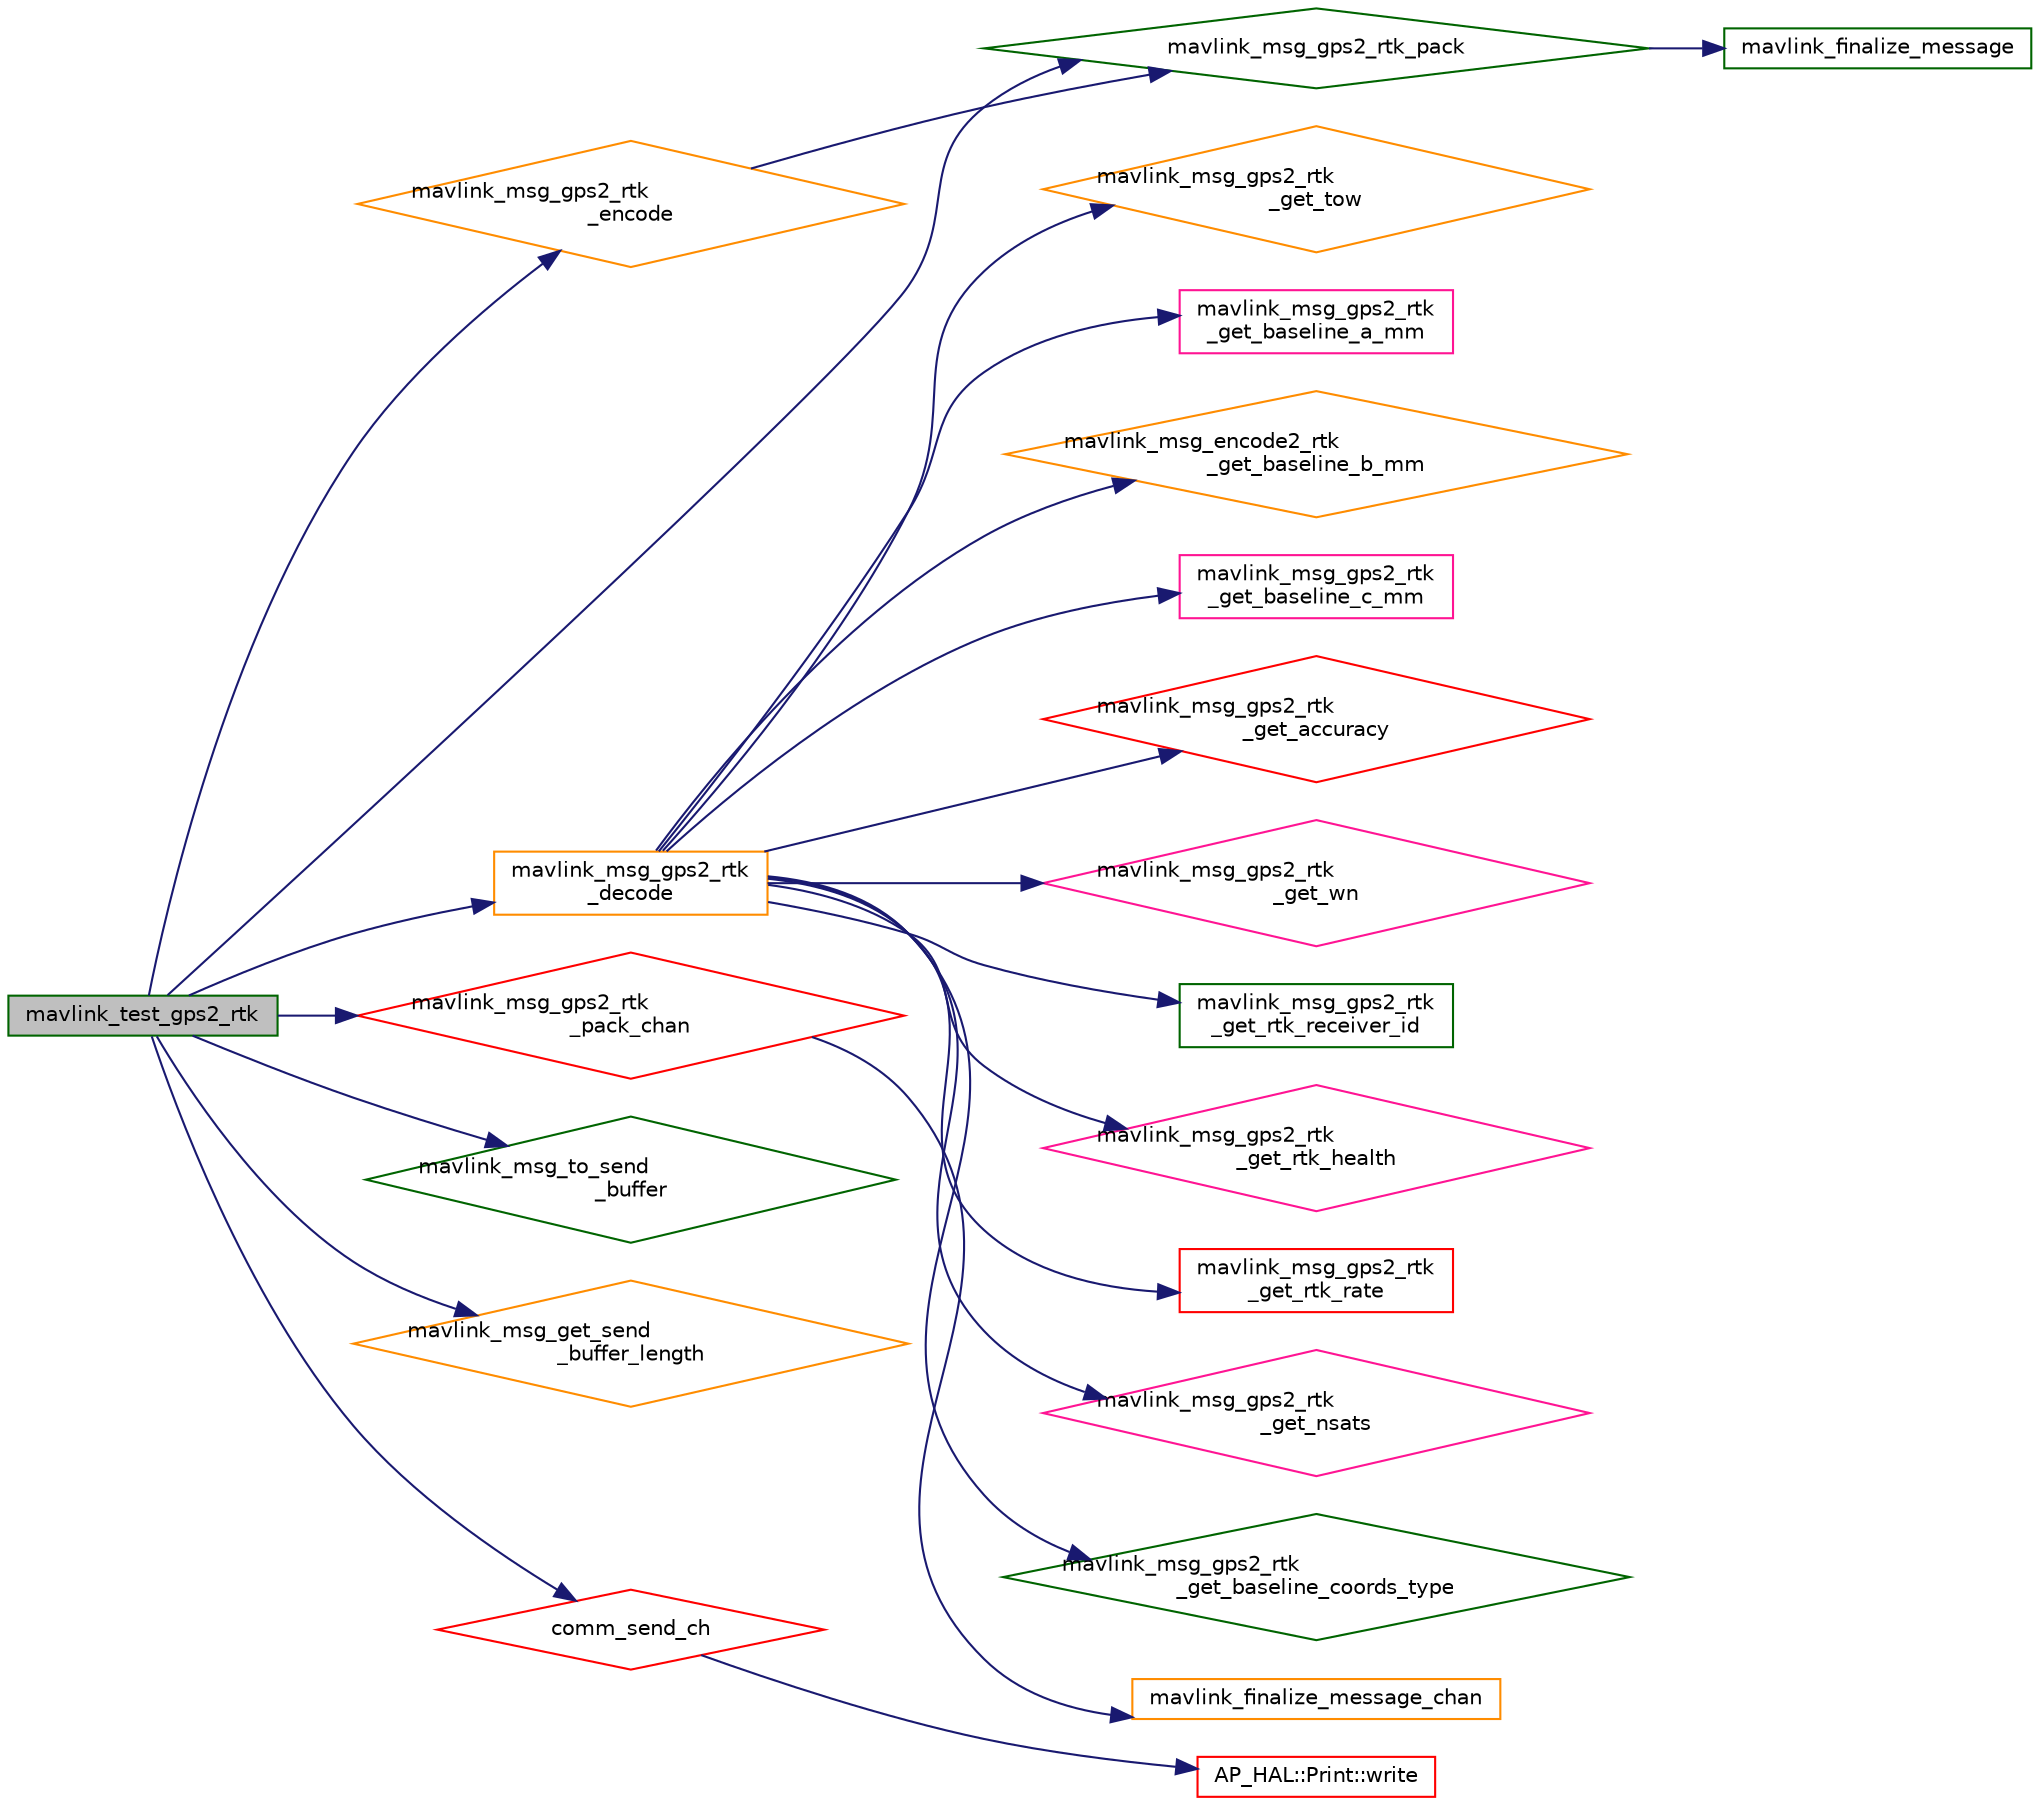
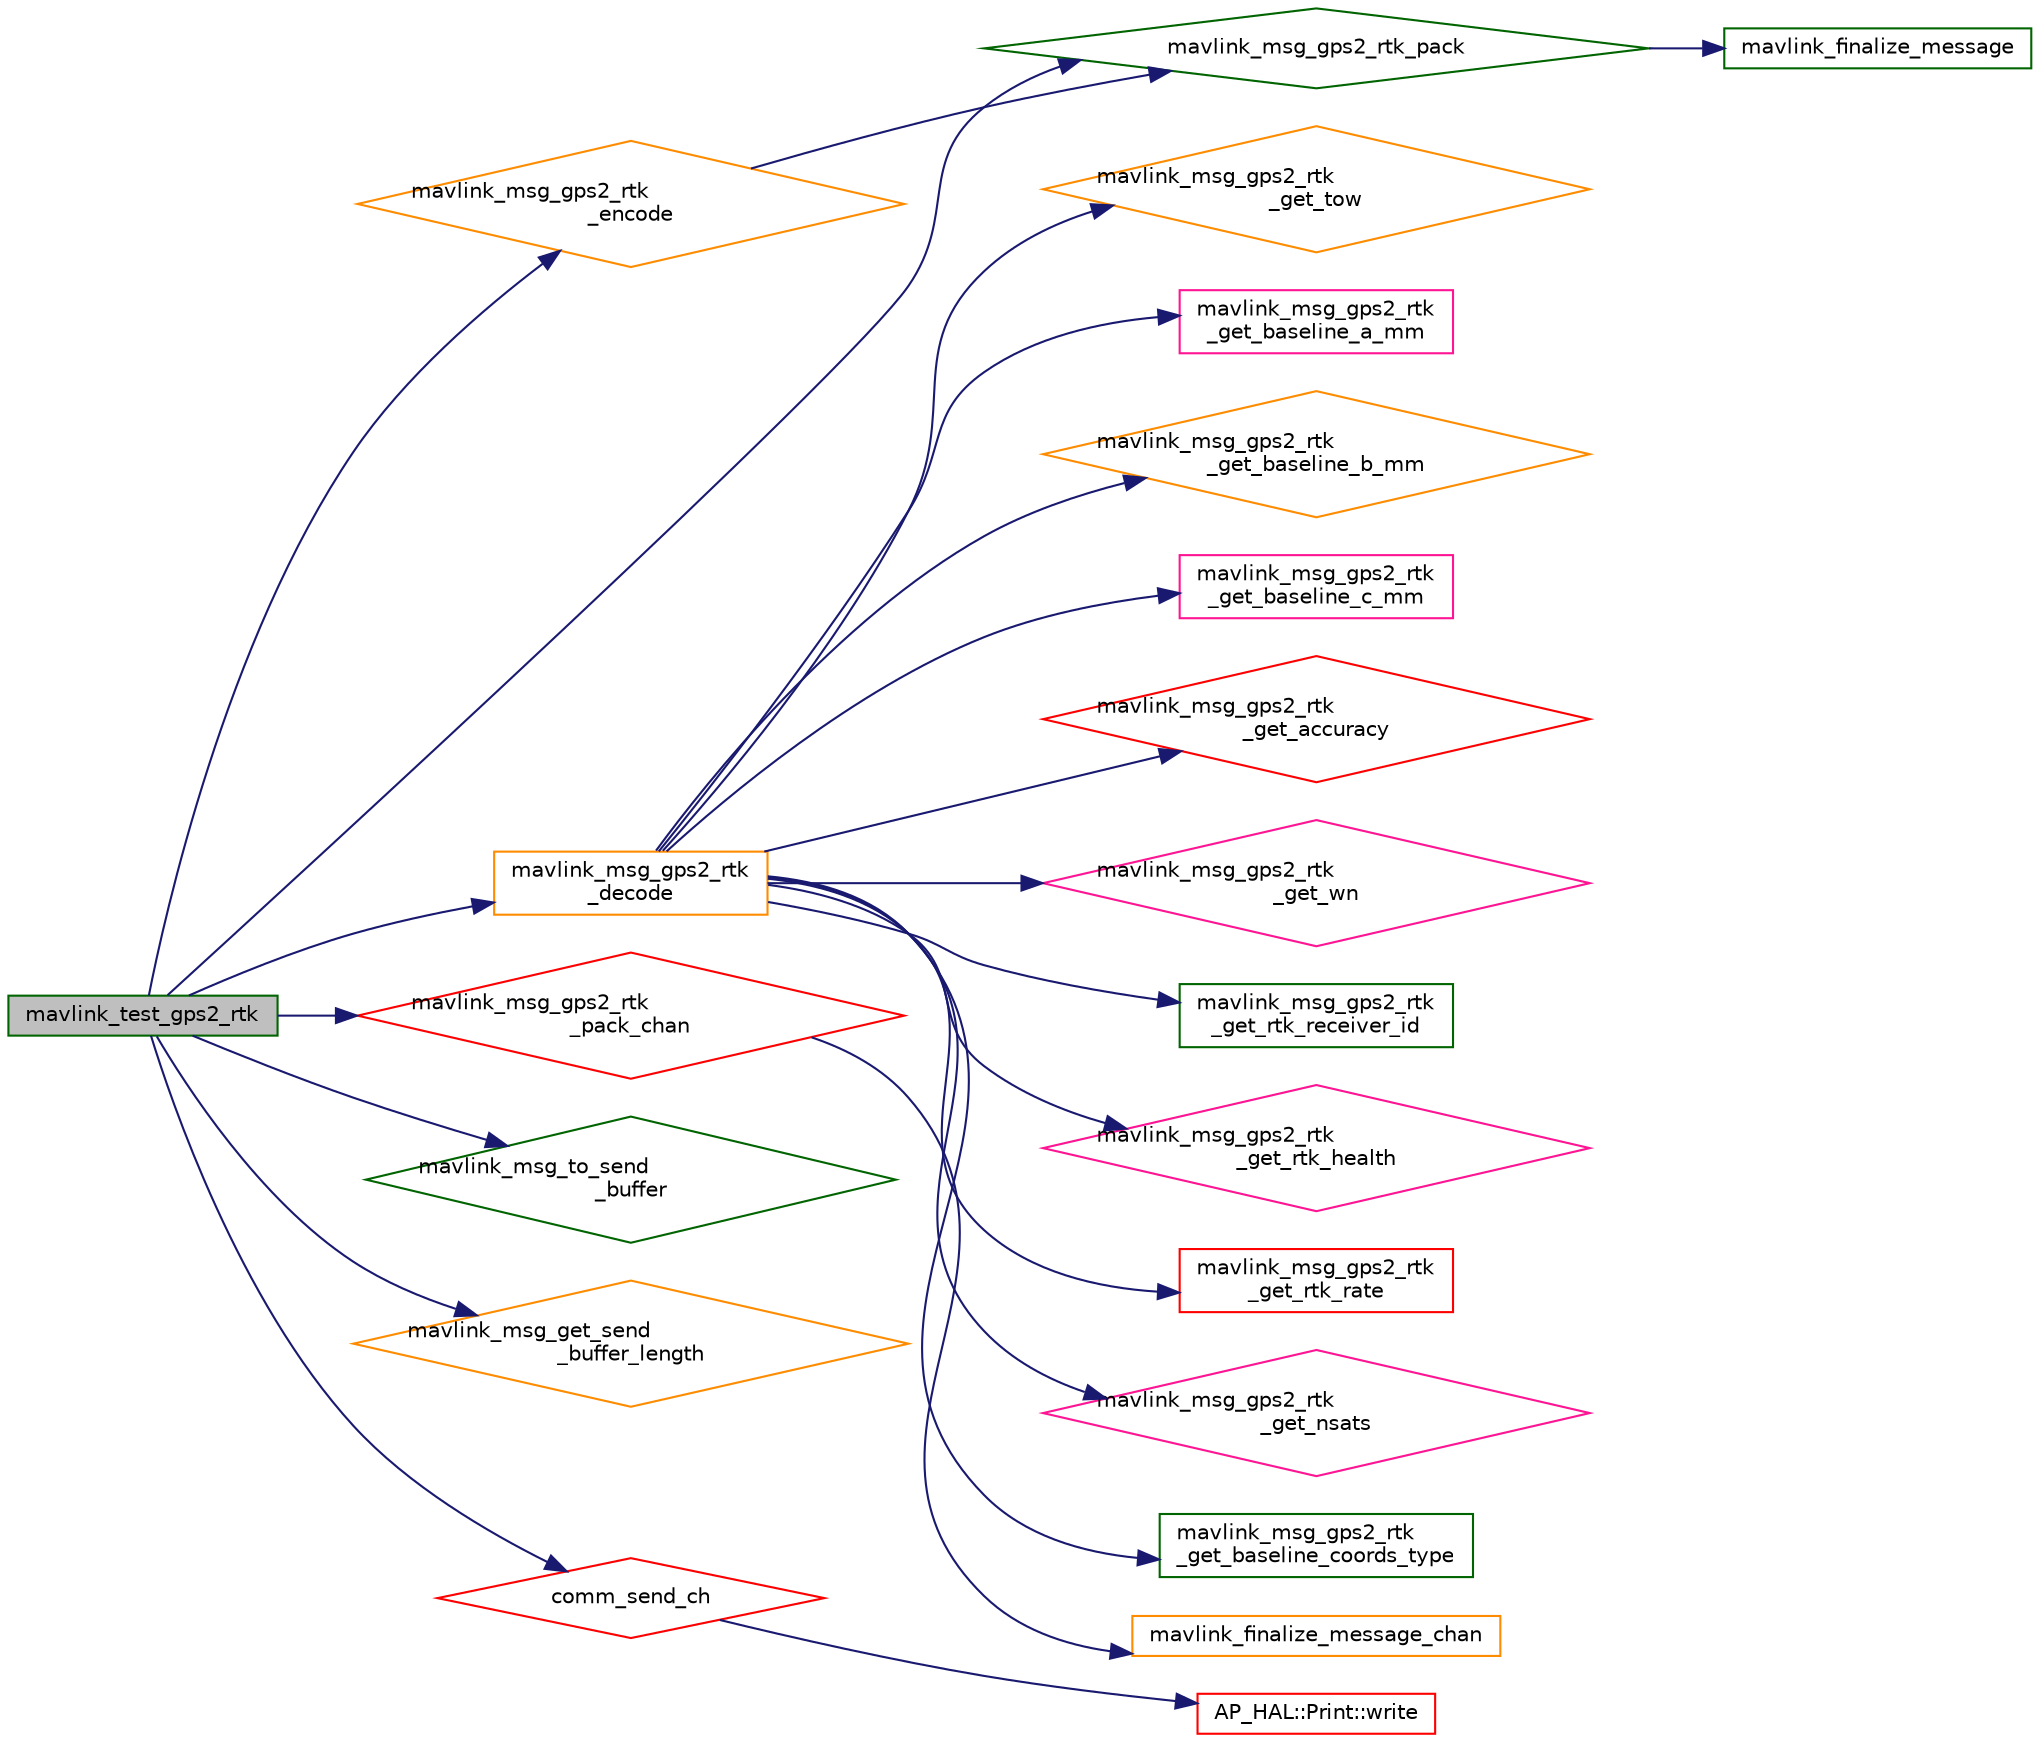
  digraph {
    rankdir=LR
    node [color=darkgreen fillcolor=white fontname=Helvetica fontsize=10 shape=diamond style=filled]
    edge [color=midnightblue fontname=Helvetica fontsize=10 labelfontname=Helvetica labelfontsize=10 style=solid]
    n1 [fillcolor=grey75 fontcolor=black height=0.2 label=mavlink_test_gps2_rtk shape=box width=0.4]
    n2 [color=darkorange height=0.2 label="mavlink_msg_gps2_rtk\l_encode" width=0.4]
    n3 [height=0.2 label=mavlink_msg_gps2_rtk_pack width=0.4]
    n4 [color=darkorange height=0.2 label="mavlink_msg_gps2_rtk\l_decode" shape=box width=0.4]
    n5 [color=red height=0.2 label="mavlink_msg_gps2_rtk\l_pack_chan" width=0.4]
    n6 [height=0.2 label="mavlink_msg_to_send\l_buffer" width=0.4]
    n7 [color=darkorange height=0.2 label="mavlink_msg_get_send\l_buffer_length" width=0.4]
    n8 [color=red height=0.2 label=comm_send_ch width=0.4]
    n9 [height=0.2 label=mavlink_finalize_message shape=box width=0.4]
    n10 [color=darkorange height=0.2 label="mavlink_msg_gps2_rtk\l_get_tow" width=0.4]
    n11 [color=deeppink height=0.2 label="mavlink_msg_gps2_rtk\l_get_baseline_a_mm" shape=box width=0.4]
-   n12 [color=darkorange height=0.2 label="mavlink_msg_encode2_rtk\l_get_baseline_b_mm" width=0.4]
+   n12 [color=darkorange height=0.2 label="mavlink_msg_gps2_rtk\l_get_baseline_b_mm" width=0.4]
    n13 [color=deeppink height=0.2 label="mavlink_msg_gps2_rtk\l_get_baseline_c_mm" shape=box width=0.4]
    n14 [color=red height=0.2 label="mavlink_msg_gps2_rtk\l_get_accuracy" width=0.4]
    n15 [color=deeppink height=0.2 label="mavlink_msg_gps2_rtk\l_get_wn" width=0.4]
    n16 [height=0.2 label="mavlink_msg_gps2_rtk\l_get_rtk_receiver_id" shape=box width=0.4]
    n17 [color=deeppink height=0.2 label="mavlink_msg_gps2_rtk\l_get_rtk_health" width=0.4]
    n18 [color=red height=0.2 label="mavlink_msg_gps2_rtk\l_get_rtk_rate" shape=box width=0.4]
    n19 [color=deeppink height=0.2 label="mavlink_msg_gps2_rtk\l_get_nsats" width=0.4]
-   n20 [height=0.2 label="mavlink_msg_gps2_rtk\l_get_baseline_coords_type" width=0.4]
+   n20 [height=0.2 label="mavlink_msg_gps2_rtk\l_get_baseline_coords_type" shape=box width=0.4]
    n21 [color=darkorange height=0.2 label=mavlink_finalize_message_chan shape=box width=0.4]
    n22 [color=red height=0.2 label="AP_HAL::Print::write" shape=box width=0.4]
    n1 -> n2
    n1 -> n3
    n1 -> n4
    n1 -> n5
    n1 -> n6
    n1 -> n7
    n1 -> n8
    n2 -> n3
    n3 -> n9
    n4 -> n10
    n4 -> n11
    n4 -> n12
    n4 -> n13
    n4 -> n14
    n4 -> n15
    n4 -> n16
    n4 -> n17
    n4 -> n18
    n4 -> n19
    n4 -> n20
    n5 -> n21
    n8 -> n22
  }
